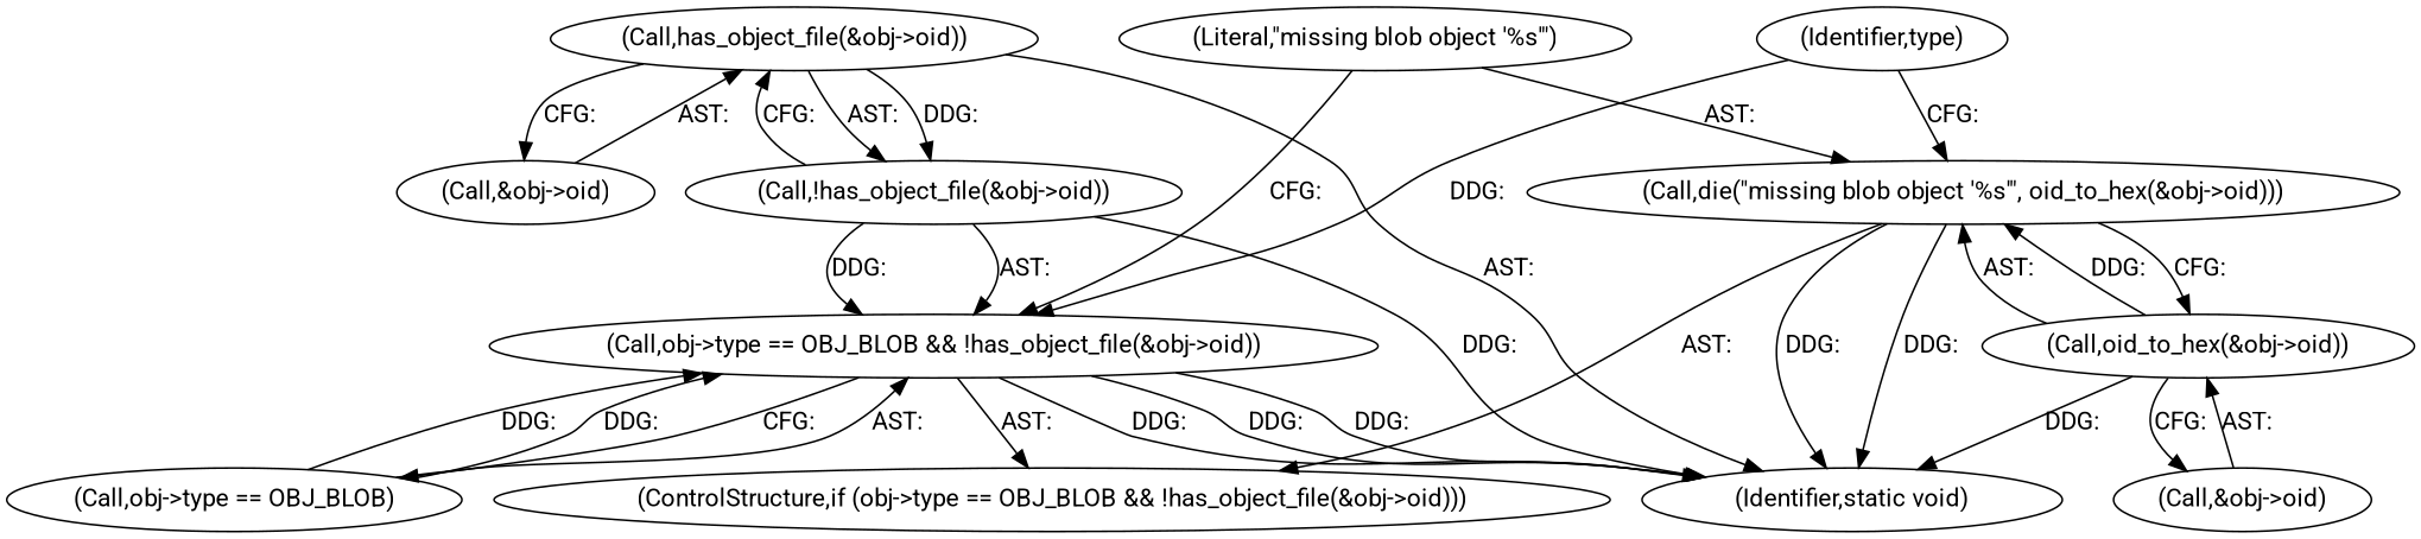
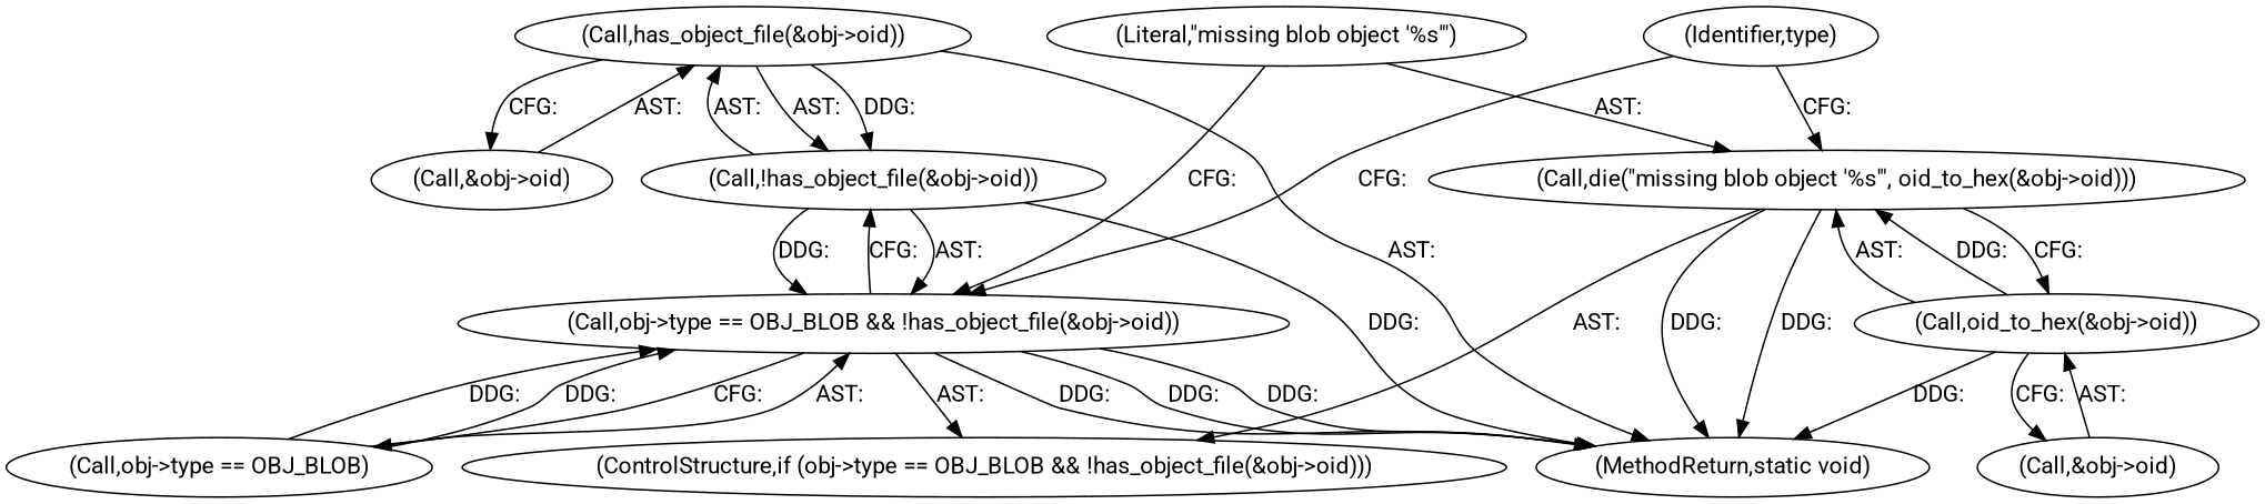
  digraph {
    fontname=Roboto
    node [fontname=Roboto]
    edge [fontname=Roboto]
    n1 [label="(Call,has_object_file(&obj->oid))"]
    n2 [label="(Call,!has_object_file(&obj->oid))"]
-   n3 [label="(Identifier,static void)"]
+   n3 [label="(MethodReturn,static void)"]
    n4 [label="(Call,&obj->oid)"]
    n5 [label="(Call,obj->type == OBJ_BLOB && !has_object_file(&obj->oid))"]
    n6 [label="(Call,oid_to_hex(&obj->oid))"]
    n7 [label="(Call,die(\"missing blob object '%s'\", oid_to_hex(&obj->oid)))"]
    n8 [label="(Call,&obj->oid)"]
    n9 [label="(Call,obj->type == OBJ_BLOB)"]
    n10 [label="(ControlStructure,if (obj->type == OBJ_BLOB && !has_object_file(&obj->oid)))"]
    n11 [label="(Literal,\"missing blob object '%s'\")"]
    n12 [label="(Identifier,type)"]
    n1 -> n2 [label="AST: "]
    n1 -> n2 [label="DDG: "]
    n1 -> n3 [label="AST: "]
    n1 -> n4 [label="CFG: "]
-   n2 -> n1 [label="CFG: "]
+   n2 -> n1 [label="AST: "]
    n2 -> n3 [label="DDG: "]
    n2 -> n5 [label="AST: "]
    n2 -> n5 [label="DDG: "]
    n4 -> n1 [label="AST: "]
+   n5 -> n2 [label="CFG: "]
    n5 -> n3 [label="DDG: "]
    n5 -> n3 [label="DDG: "]
    n5 -> n3 [label="DDG: "]
    n5 -> n9 [label="CFG: "]
    n5 -> n10 [label="AST: "]
    n6 -> n3 [label="DDG: "]
    n6 -> n7 [label="AST: "]
    n6 -> n7 [label="DDG: "]
    n6 -> n8 [label="CFG: "]
    n7 -> n3 [label="DDG: "]
    n7 -> n3 [label="DDG: "]
    n7 -> n6 [label="CFG: "]
    n7 -> n10 [label="AST: "]
    n8 -> n6 [label="AST: "]
    n9 -> n5 [label="AST: "]
    n9 -> n5 [label="DDG: "]
    n9 -> n5 [label="DDG: "]
    n11 -> n5 [label="CFG: "]
    n11 -> n7 [label="AST: "]
-   n12 -> n5 [label="DDG: "]
+   n12 -> n5 [label="CFG: "]
    n12 -> n7 [label="CFG: "]
  }
